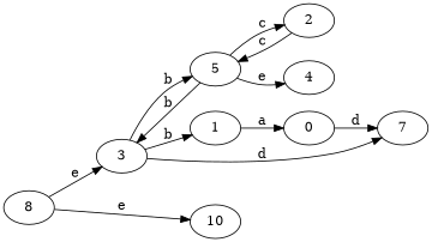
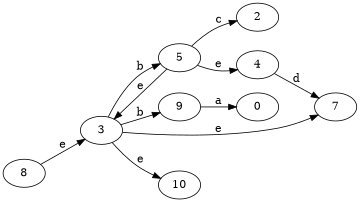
  strict digraph {
    rankdir=LR
-   1
+   1 [label=9]
    0
    2
    5
    3
    4
    7
    10
    8
    1 -> 0 [label=a]
-   2 -> 5 [label=c]
    5 -> 2 [label=c]
-   5 -> 3 [label=b]
+   5 -> 3 [label=e]
    5 -> 4 [label=e]
    3 -> 1 [label=b]
    3 -> 5 [label=b]
-   3 -> 7 [label=d]
-   8 -> 10 [label=e]
-   0 -> 7 [label=d]
+   3 -> 7 [label=e]
+   3 -> 10 [label=e]
+   4 -> 7 [label=d]
    8 -> 3 [label=e]
  }
